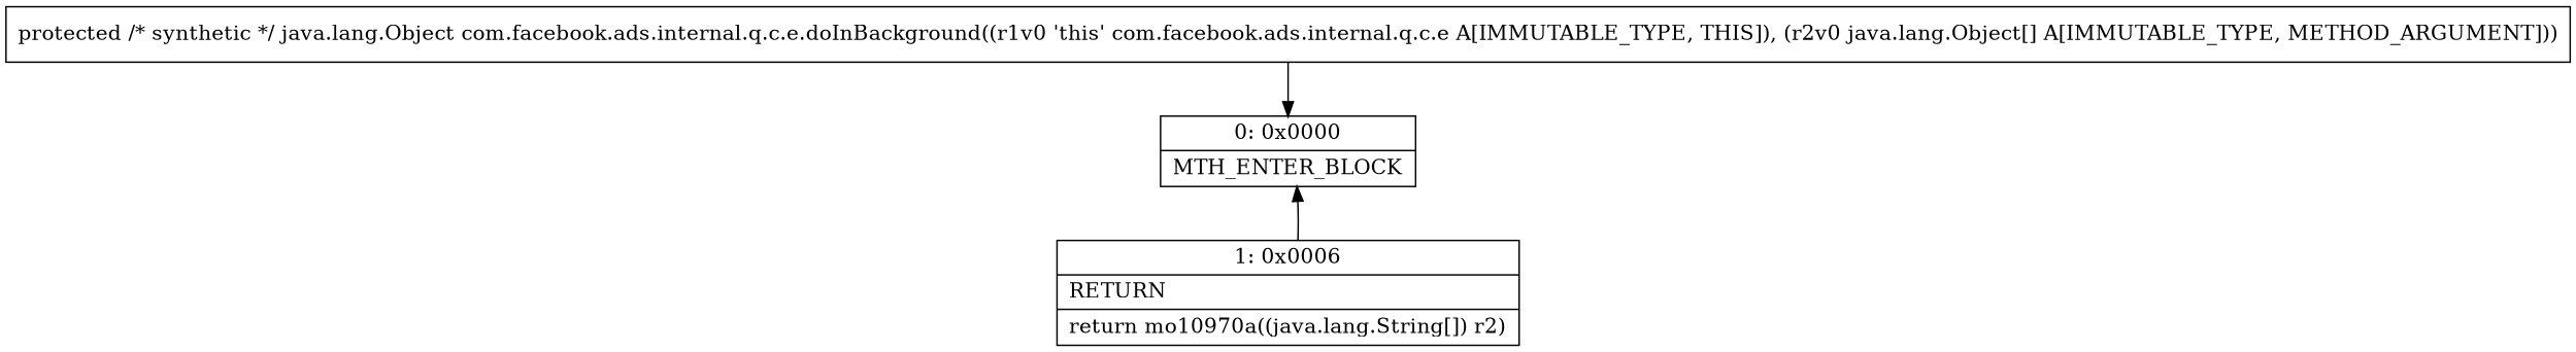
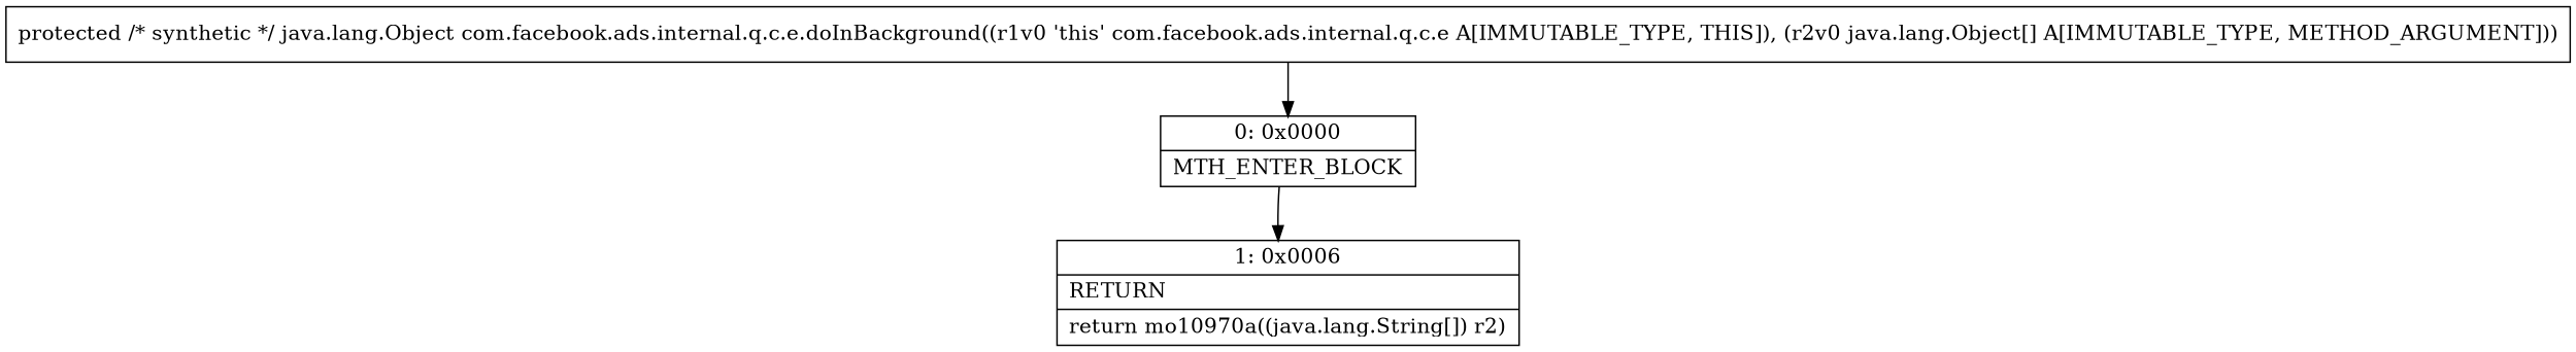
  digraph {
    node [shape=record]
    n1 [label="{0\:\ 0x0000|MTH_ENTER_BLOCK\l}"]
    n2 [label="{1\:\ 0x0006|RETURN\l|return mo10970a((java.lang.String[]) r2)\l}"]
    n3 [label="{protected \/* synthetic *\/ java.lang.Object com.facebook.ads.internal.q.c.e.doInBackground((r1v0 'this' com.facebook.ads.internal.q.c.e A[IMMUTABLE_TYPE, THIS]), (r2v0 java.lang.Object[] A[IMMUTABLE_TYPE, METHOD_ARGUMENT])) }"]
-   n2 -> n1
+   n1 -> n2
    n3 -> n1
  }
